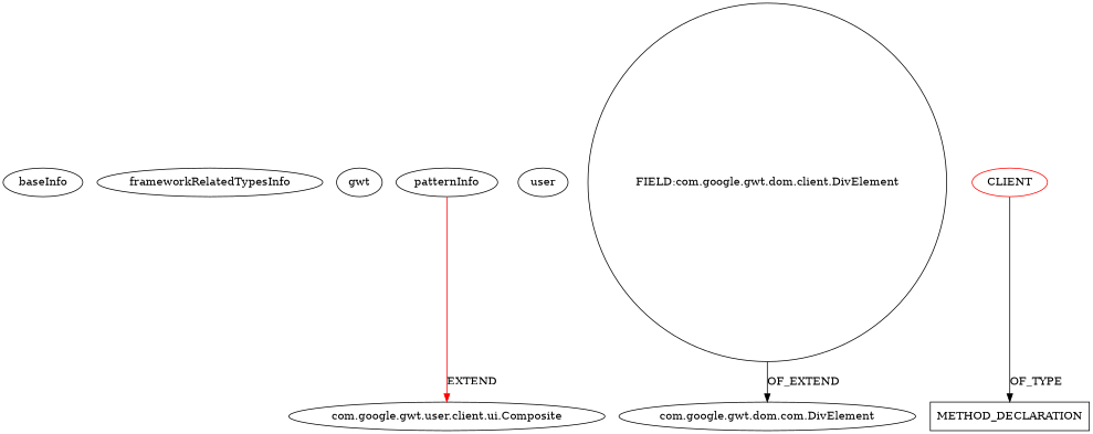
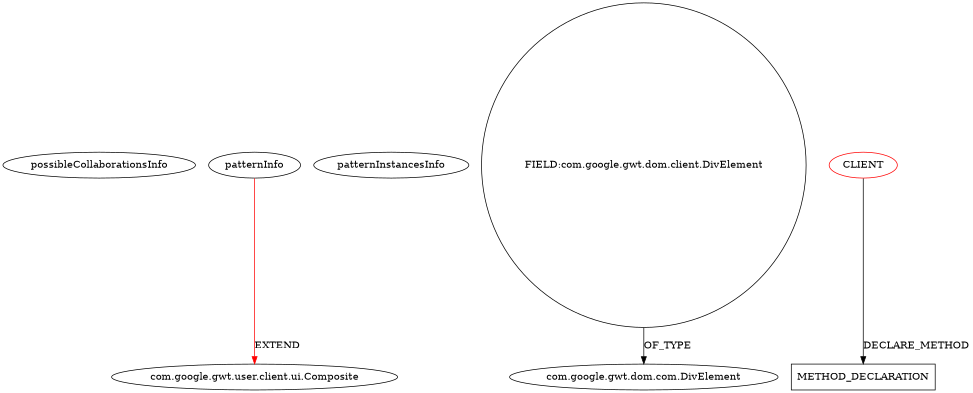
  digraph {
-   baseInfo [category=pattern graphId=1243 isAnonymous=false possibleRelation=false]
-   frameworkRelatedTypesInfo [0="com.google.gwt.user.client.ui.Composite"]
-   possibleCollaborationsInfo [label=gwt]
+   possibleCollaborationsInfo
    patternInfo [frequency=2.0 patternRootClient=0]
    n5 [isFrameworkType=false label="com.google.gwt.user.client.ui.Composite" vertexType=FRAMEWORK_CLASS_TYPE]
-   patternInstancesInfo [0="pandurangpatil-gwt-youtube~/pandurangpatil-gwt-youtube/gwt-youtube-master/gwt-youtube-player/src/main/java/open/pandurang/gwt/youtube/client/YouTubePlayer.java~YouTubePlayer~4258" 1="cbopp-gwt-taglist~/cbopp-gwt-taglist/gwt-taglist-master/src/main/java/com/virilis_software/gwt/taglist/client/comp/tag/TagView.java~TagView~1029" label=user]
+   patternInstancesInfo [0="pandurangpatil-gwt-youtube~/pandurangpatil-gwt-youtube/gwt-youtube-master/gwt-youtube-player/src/main/java/open/pandurang/gwt/youtube/client/YouTubePlayer.java~YouTubePlayer~4258" 1="cbopp-gwt-taglist~/cbopp-gwt-taglist/gwt-taglist-master/src/main/java/com/virilis_software/gwt/taglist/client/comp/tag/TagView.java~TagView~1029"]
    n7 [isFrameworkType=false label="FIELD:com.google.gwt.dom.client.DivElement" shape=circle vertexType=FIELD_DECLARATION]
    n8 [isFrameworkType=false label="com.google.gwt.dom.com.DivElement" vertexType=FRAMEWORK_CLASS_TYPE]
    n9 [color=red isFrameworkType=false label=CLIENT vertexType=ROOT_CLIENT_CLASS_DECLARATION]
    n10 [isFrameworkType=false label=METHOD_DECLARATION shape=box vertexType=CLIENT_METHOD_DECLARATION]
    patternInfo -> n5 [color=red label=EXTEND]
-   n7 -> n8 [label=OF_EXTEND]
-   n9 -> n10 [label=OF_TYPE]
+   n7 -> n8 [label=OF_TYPE]
+   n9 -> n10 [label=DECLARE_METHOD]
  }
